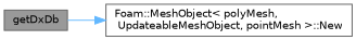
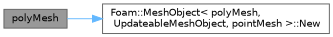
  digraph {
    rankdir=LR
    node [fontname=Helvetica fontsize=10 shape=box style=filled]
-   n1 [color=gray40 fillcolor=grey60 fontcolor=black height=0.2 label=getDxDb width=0.4]
+   n1 [color=gray40 fillcolor=grey60 fontcolor=black height=0.2 label=polyMesh width=0.4]
    n2 [color=grey40 fillcolor=white height=0.2 label="Foam::MeshObject\< polyMesh,\l UpdateableMeshObject, pointMesh \>::New" width=0.4]
    n1 -> n2 [color=steelblue1 fontname=Helvetica fontsize=10 labelfontname=Helvetica labelfontsize=10 style=solid]
  }
